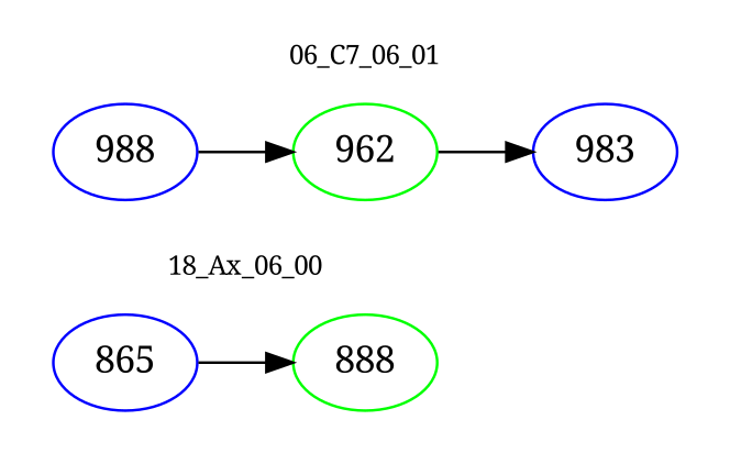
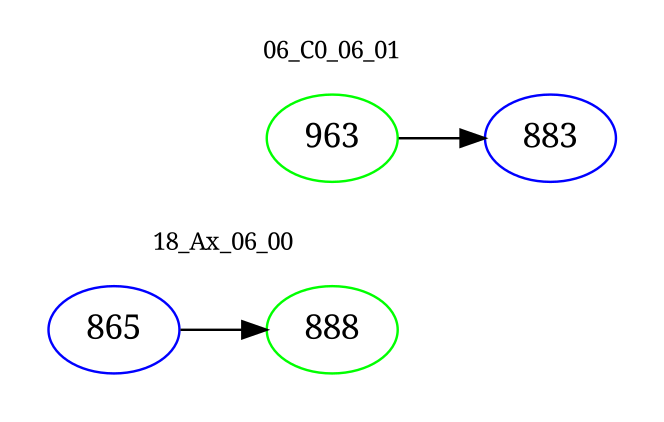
  digraph {
    fontname="Noto Serif"
    rankdir=LR
    node [color=blue fontname="Noto Serif"]
    edge [color=black fontname="Noto Serif"]
    n1 [label=865]
    n2 [color=green label=888]
-   n3 [label=988]
-   n4 [color=green label=962]
-   n5 [label=983]
+   n4 [color=green label=963]
+   n5 [label=883]
    subgraph cluster_1 {
      color=white
      fontsize=10
      label="18_Ax_06_00"
      n1
      n2
    }
    subgraph cluster_2 {
      color=white
      fontsize=10
-     label="06_C7_06_01"
-     n3
+     label="06_C0_06_01"
      n4
      n5
    }
    n1 -> n2
-   n3 -> n4
    n4 -> n5
  }
